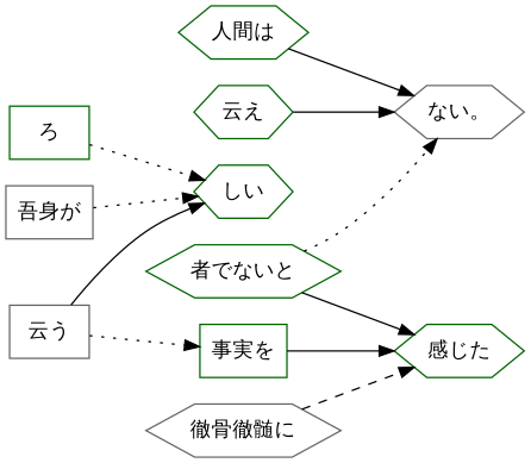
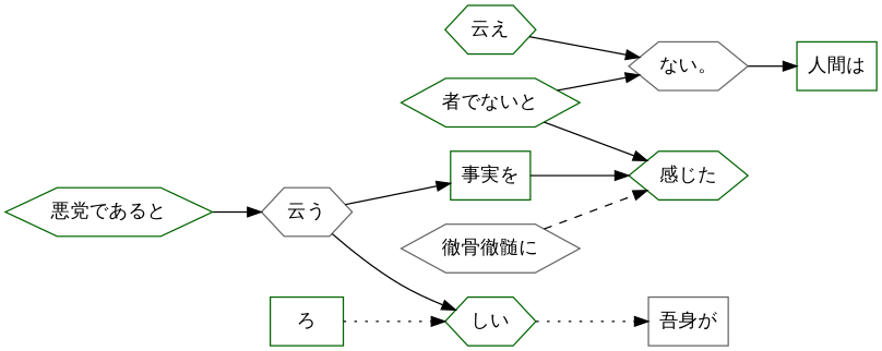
  digraph {
    fontname=Ubuntu
    rankdir=LR
    node [color=darkgreen fontname=Ubuntu shape=hexagon]
    edge [fontname=Ubuntu style=solid]
-   n1 [label="人間は"]
+   n1 [label="人間は" shape=box]
    n2 [color=gray40 label="ない。"]
    n3 [color=gray40 label="吾身が" shape=box]
    n4 [label="しい"]
    n5 [label="ろ" shape=box]
-   n6 [color=gray40 label="云う" shape=box]
+   n6 [color=gray40 label="云う"]
    n7 [label="事実を" shape=box]
+   n8 [label="悪党であると"]
    n9 [label="感じた"]
    n10 [color=gray40 label="徹骨徹髄に"]
    n11 [label="者でないと"]
    n12 [label="云え"]
-   n1 -> n2
-   n3 -> n4 [style=dotted]
+   n2 -> n1
+   n4 -> n3 [style=dotted]
    n5 -> n4 [style=dotted]
    n6 -> n4
-   n6 -> n7 [style=dotted]
+   n6 -> n7
    n7 -> n9
+   n8 -> n6
    n10 -> n9 [style=dashed]
-   n11 -> n2 [style=dotted]
+   n11 -> n2
    n11 -> n9
    n12 -> n2
  }
